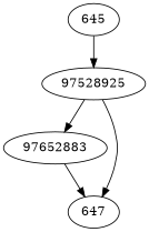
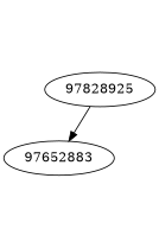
  strict digraph {
    edge [style=solid]
-   645
-   97828925 [label=97528925]
+   97828925
    n3 [label=97652883]
-   647
-   645 -> 97828925
    97828925 -> n3
-   97828925 -> 647
-   n3 -> 647
  }
